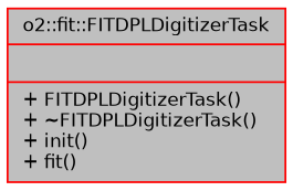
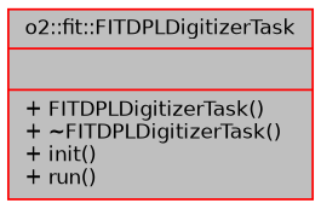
  digraph {
-   n1 [color=red fillcolor=grey75 fontcolor=black fontname=Helvetica fontsize=10 height=0.2 label="{o2::fit::FITDPLDigitizerTask\n||+ FITDPLDigitizerTask()\l+ ~FITDPLDigitizerTask()\l+ init()\l+ fit()\l}" shape=record style=filled width=0.4]
+   n1 [color=red fillcolor=grey75 fontcolor=black fontname=Helvetica fontsize=10 height=0.2 label="{o2::fit::FITDPLDigitizerTask\n||+ FITDPLDigitizerTask()\l+ ~FITDPLDigitizerTask()\l+ init()\l+ run()\l}" shape=record style=filled width=0.4]
  }
